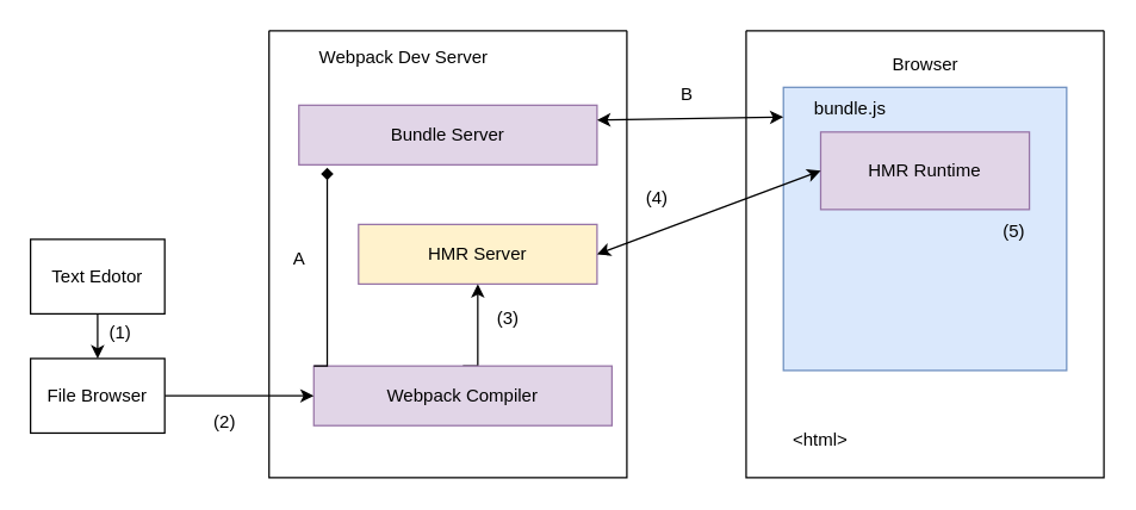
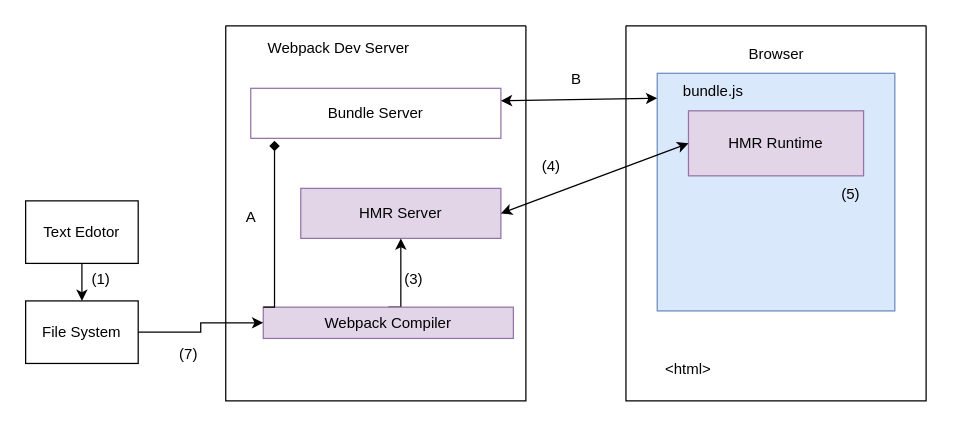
  <mxCell id="0" />
  <mxCell id="1" parent="0" />
  <mxCell id="2" value="" style="swimlane;startSize=0;" parent="1" vertex="1"><mxGeometry x="500" y="20" width="240" height="300" as="geometry" /></mxCell>
  <mxCell id="3" value="Browser" style="text;html=1;align=center;verticalAlign=middle;resizable=0;points=[];autosize=1;strokeColor=none;fillColor=none;" parent="2" vertex="1"><mxGeometry x="85" y="8" width="70" height="30" as="geometry" /></mxCell>
  <mxCell id="4" value="" style="whiteSpace=wrap;html=1;aspect=fixed;fillColor=#dae8fc;strokeColor=#6c8ebf;" parent="2" vertex="1"><mxGeometry x="25" y="38" width="190" height="190" as="geometry" /></mxCell>
  <mxCell id="5" value="bundle.js" style="text;html=1;align=center;verticalAlign=middle;whiteSpace=wrap;rounded=0;" parent="2" vertex="1"><mxGeometry x="40" y="38" width="60" height="30" as="geometry" /></mxCell>
  <mxCell id="6" value="HMR Runtime" style="rounded=0;whiteSpace=wrap;html=1;fillColor=#e1d5e7;strokeColor=#9673a6;" parent="2" vertex="1"><mxGeometry x="50" y="68" width="140" height="52" as="geometry" /></mxCell>
  <mxCell id="7" value="&amp;lt;html&amp;gt;" style="text;html=1;align=center;verticalAlign=middle;whiteSpace=wrap;rounded=0;" parent="2" vertex="1"><mxGeometry x="20" y="260" width="60" height="30" as="geometry" /></mxCell>
  <mxCell id="8" value="(5)" style="text;html=1;align=center;verticalAlign=middle;whiteSpace=wrap;rounded=0;" parent="2" vertex="1"><mxGeometry x="150" y="120" width="60" height="30" as="geometry" /></mxCell>
  <mxCell id="9" value="" style="swimlane;startSize=0;" parent="1" vertex="1"><mxGeometry x="180" y="20" width="240" height="300" as="geometry" /></mxCell>
  <mxCell id="10" value="Webpack Dev Server" style="text;html=1;align=center;verticalAlign=middle;resizable=0;points=[];autosize=1;strokeColor=none;fillColor=none;" parent="9" vertex="1"><mxGeometry x="20" y="3" width="140" height="30" as="geometry" /></mxCell>
- <mxCell id="11" value="HMR Server" style="rounded=0;whiteSpace=wrap;html=1;fillColor=#fff2cc;strokeColor=#9673a6;" parent="9" vertex="1"><mxGeometry x="60" y="130" width="160" height="40" as="geometry" /></mxCell>
+ <mxCell id="11" value="HMR Server" style="rounded=0;whiteSpace=wrap;html=1;fillColor=#e1d5e7;strokeColor=#9673a6;" parent="9" vertex="1"><mxGeometry x="60" y="130" width="160" height="40" as="geometry" /></mxCell>
  <mxCell id="12" style="edgeStyle=orthogonalEdgeStyle;rounded=0;orthogonalLoop=1;jettySize=auto;html=1;exitX=0.5;exitY=0;exitDx=0;exitDy=0;" parent="9" source="13" target="11" edge="1"><mxGeometry relative="1" as="geometry"><Array as="points"><mxPoint x="140" y="225" /></Array></mxGeometry></mxCell>
- <mxCell id="13" value="Webpack Compiler" style="rounded=0;whiteSpace=wrap;html=1;fillColor=#e1d5e7;strokeColor=#9673a6;" parent="9" vertex="1"><mxGeometry x="30" y="225" width="200" height="40" as="geometry" /></mxCell>
- <mxCell id="14" value="Bundle Server" style="rounded=0;whiteSpace=wrap;html=1;fillColor=#e1d5e7;strokeColor=#9673a6;" parent="9" vertex="1"><mxGeometry x="20" y="50" width="200" height="40" as="geometry" /></mxCell>
+ <mxCell id="13" value="Webpack Compiler" style="rounded=0;whiteSpace=wrap;html=1;fillColor=#e1d5e7;strokeColor=#9673a6;" parent="9" vertex="1"><mxGeometry x="30" y="225" width="200" height="25" as="geometry" /></mxCell>
+ <mxCell id="14" value="Bundle Server" style="rounded=0;whiteSpace=wrap;html=1;fillColor=#ffffff;strokeColor=#9673a6;" parent="9" vertex="1"><mxGeometry x="20" y="50" width="200" height="40" as="geometry" /></mxCell>
  <mxCell id="15" style="edgeStyle=orthogonalEdgeStyle;rounded=0;orthogonalLoop=1;jettySize=auto;html=1;exitX=0;exitY=0;exitDx=0;exitDy=0;entryX=0.095;entryY=1.05;entryDx=0;entryDy=0;entryPerimeter=0;endArrow=diamond;" parent="9" source="13" target="14" edge="1"><mxGeometry relative="1" as="geometry"><Array as="points"><mxPoint x="39" y="225" /></Array></mxGeometry></mxCell>
  <mxCell id="16" style="edgeStyle=orthogonalEdgeStyle;rounded=0;orthogonalLoop=1;jettySize=auto;html=1;exitX=0.5;exitY=1;exitDx=0;exitDy=0;entryX=0.5;entryY=0;entryDx=0;entryDy=0;" parent="1" source="17" target="19" edge="1"><mxGeometry relative="1" as="geometry" /></mxCell>
  <mxCell id="17" value="Text Edotor" style="rounded=0;whiteSpace=wrap;html=1;" parent="1" vertex="1"><mxGeometry x="20" y="160" width="90" height="50" as="geometry" /></mxCell>
  <mxCell id="18" style="edgeStyle=orthogonalEdgeStyle;rounded=0;orthogonalLoop=1;jettySize=auto;html=1;exitX=1;exitY=0.5;exitDx=0;exitDy=0;entryX=0;entryY=0.5;entryDx=0;entryDy=0;" parent="1" source="19" target="13" edge="1"><mxGeometry relative="1" as="geometry" /></mxCell>
- <mxCell id="19" value="File Browser" style="rounded=0;whiteSpace=wrap;html=1;" parent="1" vertex="1"><mxGeometry x="20" y="240" width="90" height="50" as="geometry" /></mxCell>
+ <mxCell id="19" value="File System" style="rounded=0;whiteSpace=wrap;html=1;" parent="1" vertex="1"><mxGeometry x="20" y="240" width="90" height="50" as="geometry" /></mxCell>
  <mxCell id="20" value="(1)" style="text;html=1;align=center;verticalAlign=middle;resizable=0;points=[];autosize=1;strokeColor=none;fillColor=none;" parent="1" vertex="1"><mxGeometry x="60" y="208" width="40" height="30" as="geometry" /></mxCell>
- <mxCell id="21" value="(2)" style="text;html=1;align=center;verticalAlign=middle;resizable=0;points=[];autosize=1;strokeColor=none;fillColor=none;" parent="1" vertex="1"><mxGeometry x="130" y="268" width="40" height="30" as="geometry" /></mxCell>
- <mxCell id="22" value="(3)" style="text;html=1;align=center;verticalAlign=middle;resizable=0;points=[];autosize=1;strokeColor=none;fillColor=none;" parent="1" vertex="1"><mxGeometry x="320" y="198" width="40" height="30" as="geometry" /></mxCell>
+ <mxCell id="21" value="(7)" style="text;html=1;align=center;verticalAlign=middle;resizable=0;points=[];autosize=1;strokeColor=none;fillColor=none;" parent="1" vertex="1"><mxGeometry x="130" y="268" width="40" height="30" as="geometry" /></mxCell>
+ <mxCell id="22" value="(3)" style="text;html=1;align=center;verticalAlign=middle;resizable=0;points=[];autosize=1;strokeColor=none;fillColor=none;" parent="1" vertex="1"><mxGeometry x="310" y="208" width="40" height="30" as="geometry" /></mxCell>
  <mxCell id="23" value="" style="endArrow=classic;startArrow=classic;html=1;rounded=0;entryX=0;entryY=0.5;entryDx=0;entryDy=0;" parent="1" target="6" edge="1"><mxGeometry width="50" height="50" relative="1" as="geometry"><mxPoint x="400" y="170" as="sourcePoint" /><mxPoint x="450" y="120" as="targetPoint" /></mxGeometry></mxCell>
  <mxCell id="24" value="(4)" style="text;html=1;align=center;verticalAlign=middle;resizable=0;points=[];autosize=1;strokeColor=none;fillColor=none;" parent="1" vertex="1"><mxGeometry x="420" y="118" width="40" height="30" as="geometry" /></mxCell>
  <mxCell id="25" value="A" style="text;html=1;align=center;verticalAlign=middle;resizable=0;points=[];autosize=1;strokeColor=none;fillColor=none;" parent="1" vertex="1"><mxGeometry x="185" y="158" width="30" height="30" as="geometry" /></mxCell>
  <mxCell id="26" value="" style="endArrow=classic;startArrow=classic;html=1;rounded=0;entryX=0;entryY=0.105;entryDx=0;entryDy=0;entryPerimeter=0;exitX=1;exitY=0.25;exitDx=0;exitDy=0;" parent="1" source="14" target="4" edge="1"><mxGeometry width="50" height="50" relative="1" as="geometry"><mxPoint x="400" y="170" as="sourcePoint" /><mxPoint x="450" y="120" as="targetPoint" /></mxGeometry></mxCell>
  <mxCell id="27" value="B" style="text;html=1;align=center;verticalAlign=middle;resizable=0;points=[];autosize=1;strokeColor=none;fillColor=none;" parent="1" vertex="1"><mxGeometry x="445" y="48" width="30" height="30" as="geometry" /></mxCell>
